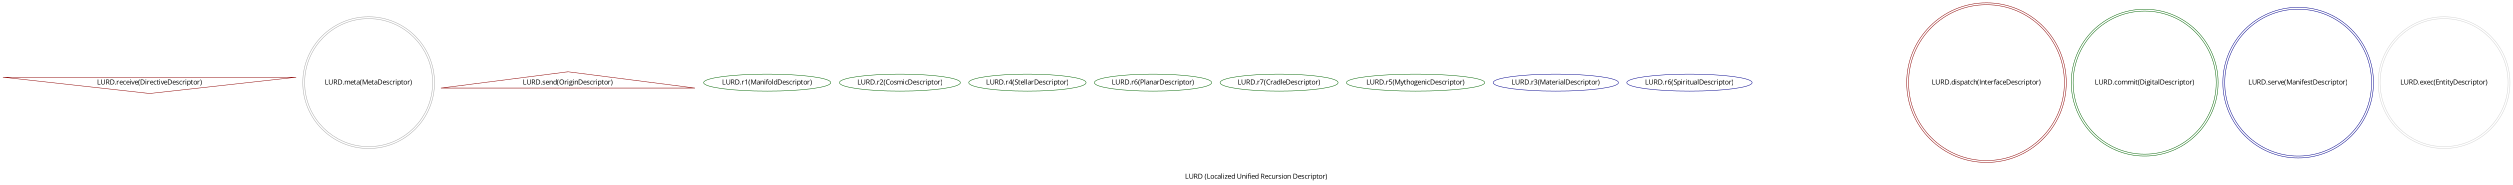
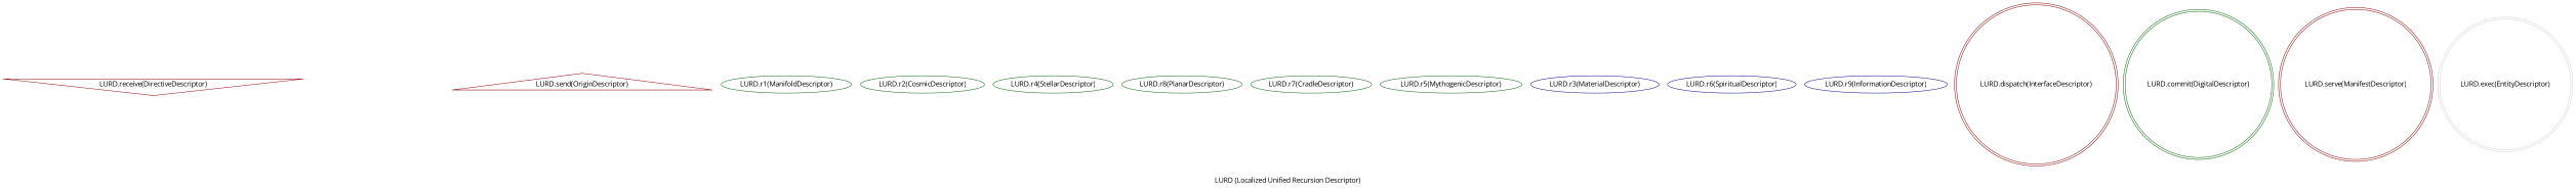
  strict digraph {
    label="LURD (Localized Unified Recursion Descriptor)"
    fontname="Open Sans"
    node [color=darkgreen fontname="Open Sans"]
    n1 [color=darkred label="LURD.receive(DirectiveDescriptor)" shape=invtriangle]
-   n2 [color=darkgray label="LURD.meta(MetaDescriptor)" shape=doublecircle]
    n3 [color=darkred label="LURD.send(OriginDescriptor)" shape=triangle]
    n4 [label="LURD.r1(ManifoldDescriptor)"]
    n5 [label="LURD.r2(CosmicDescriptor)"]
    n6 [label="LURD.r4(StellarDescriptor)"]
-   n7 [label="LURD.r6(PlanarDescriptor)"]
+   n7 [label="LURD.r8(PlanarDescriptor)"]
    n8 [label="LURD.r7(CradleDescriptor)"]
    n9 [label="LURD.r5(MythogenicDescriptor)"]
    n10 [color=darkblue label="LURD.r3(MaterialDescriptor)"]
    n11 [color=darkblue label="LURD.r6(SpiritualDescriptor)"]
+   n12 [color=darkblue label="LURD.r9(InformationDescriptor)"]
    n13 [color=darkred label="LURD.dispatch(InterfaceDescriptor)" shape=doublecircle]
    n14 [label="LURD.commit(DigitalDescriptor)" shape=doublecircle]
-   n15 [color=darkblue label="LURD.serve(ManifestDescriptor)" shape=doublecircle]
+   n15 [color=darkred label="LURD.serve(ManifestDescriptor)" shape=doublecircle]
    n16 [color=lightgray label="LURD.exec(EntityDescriptor)" shape=doublecircle]
  }
